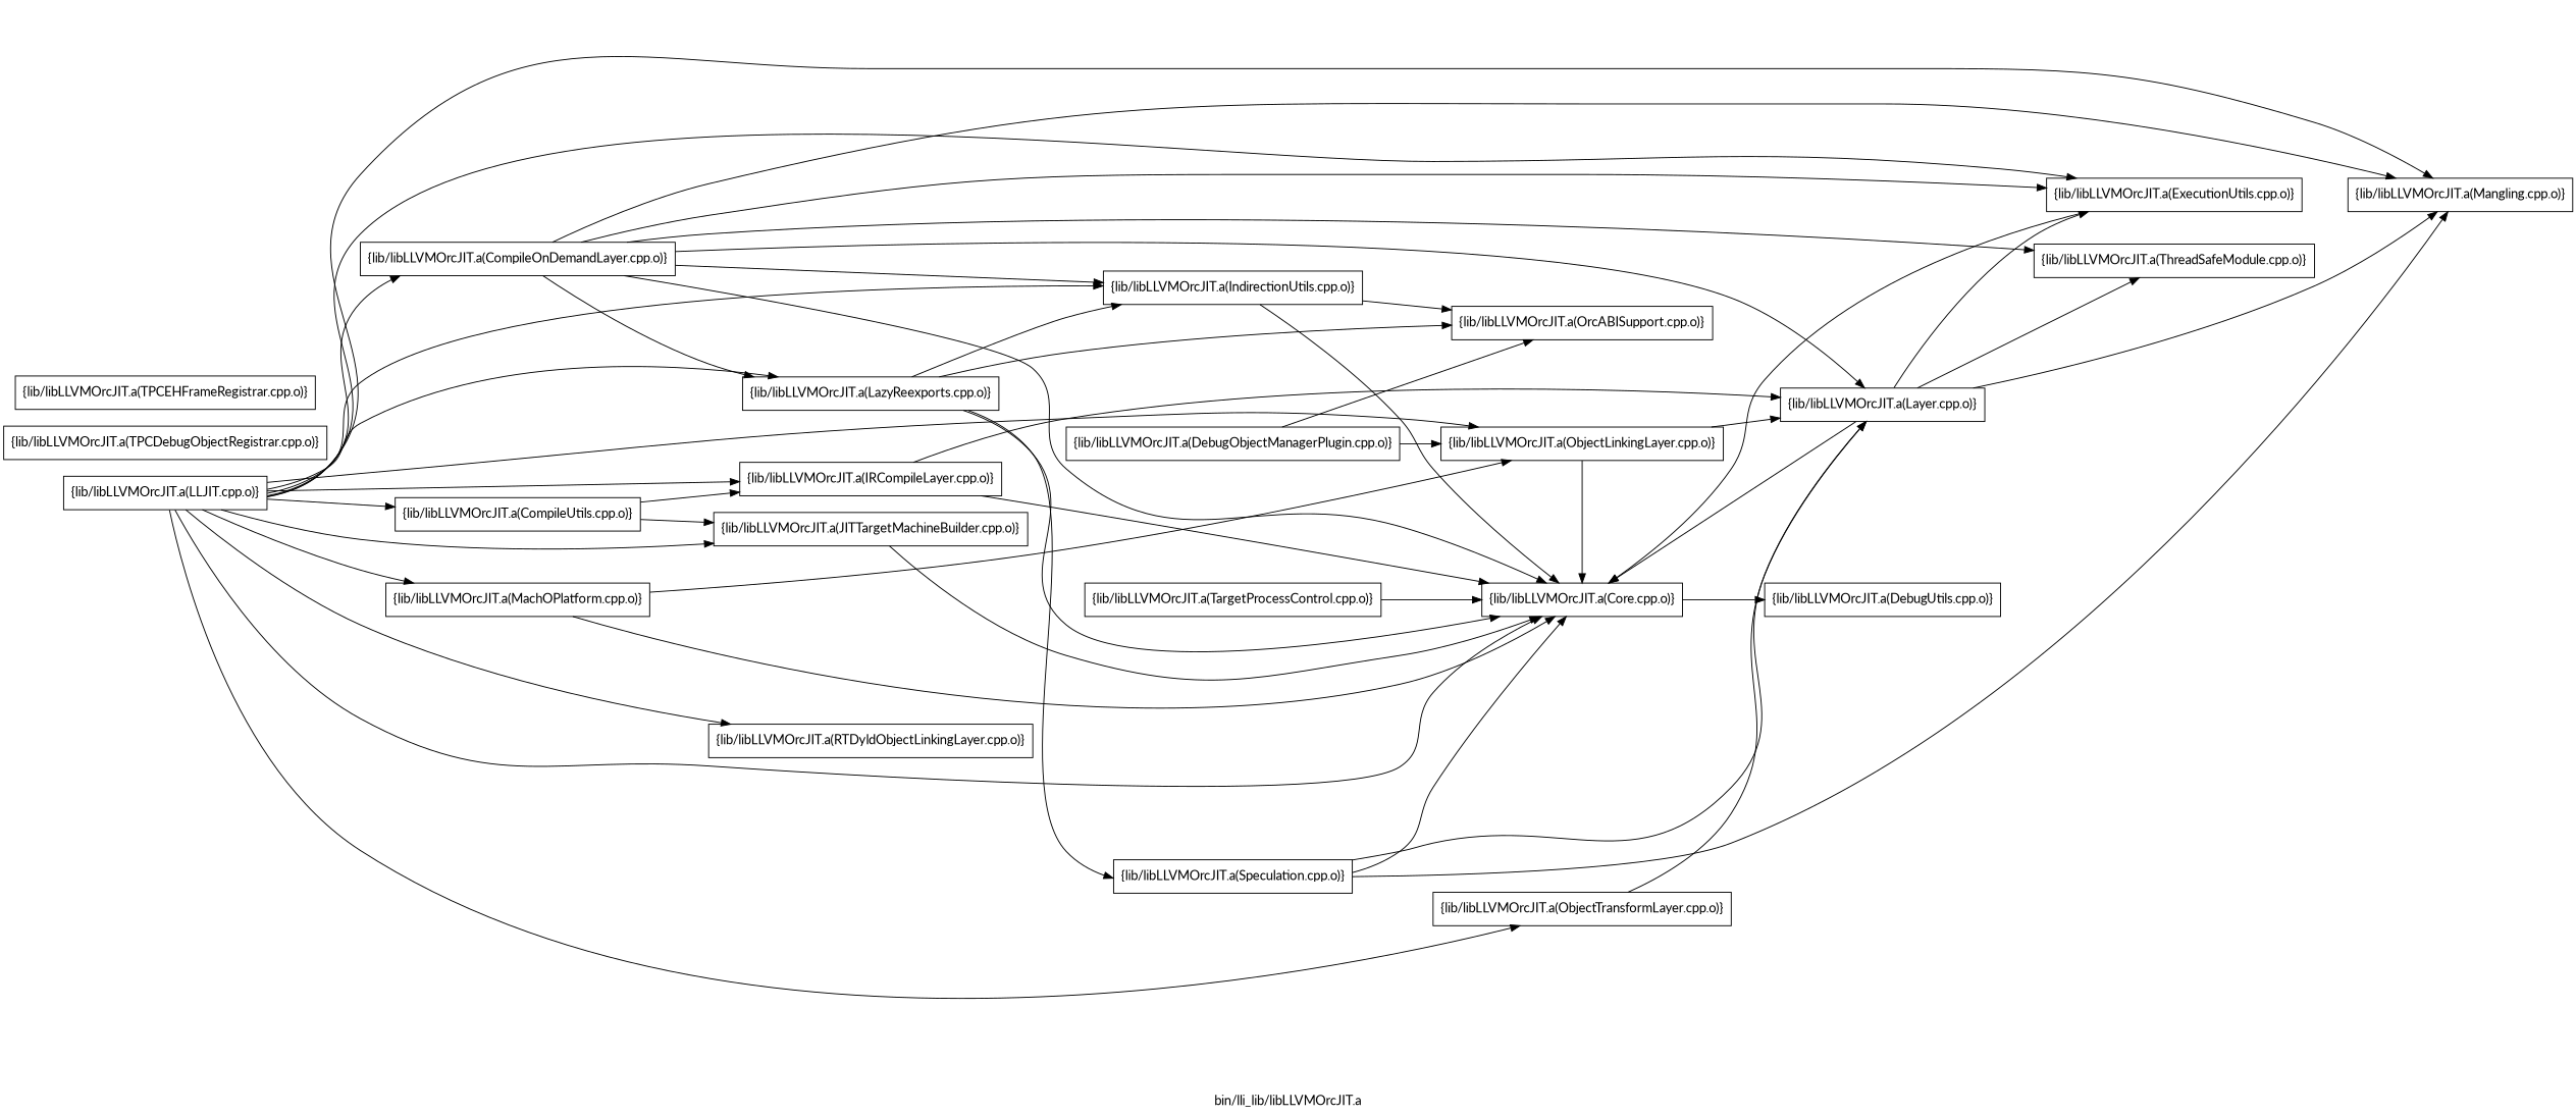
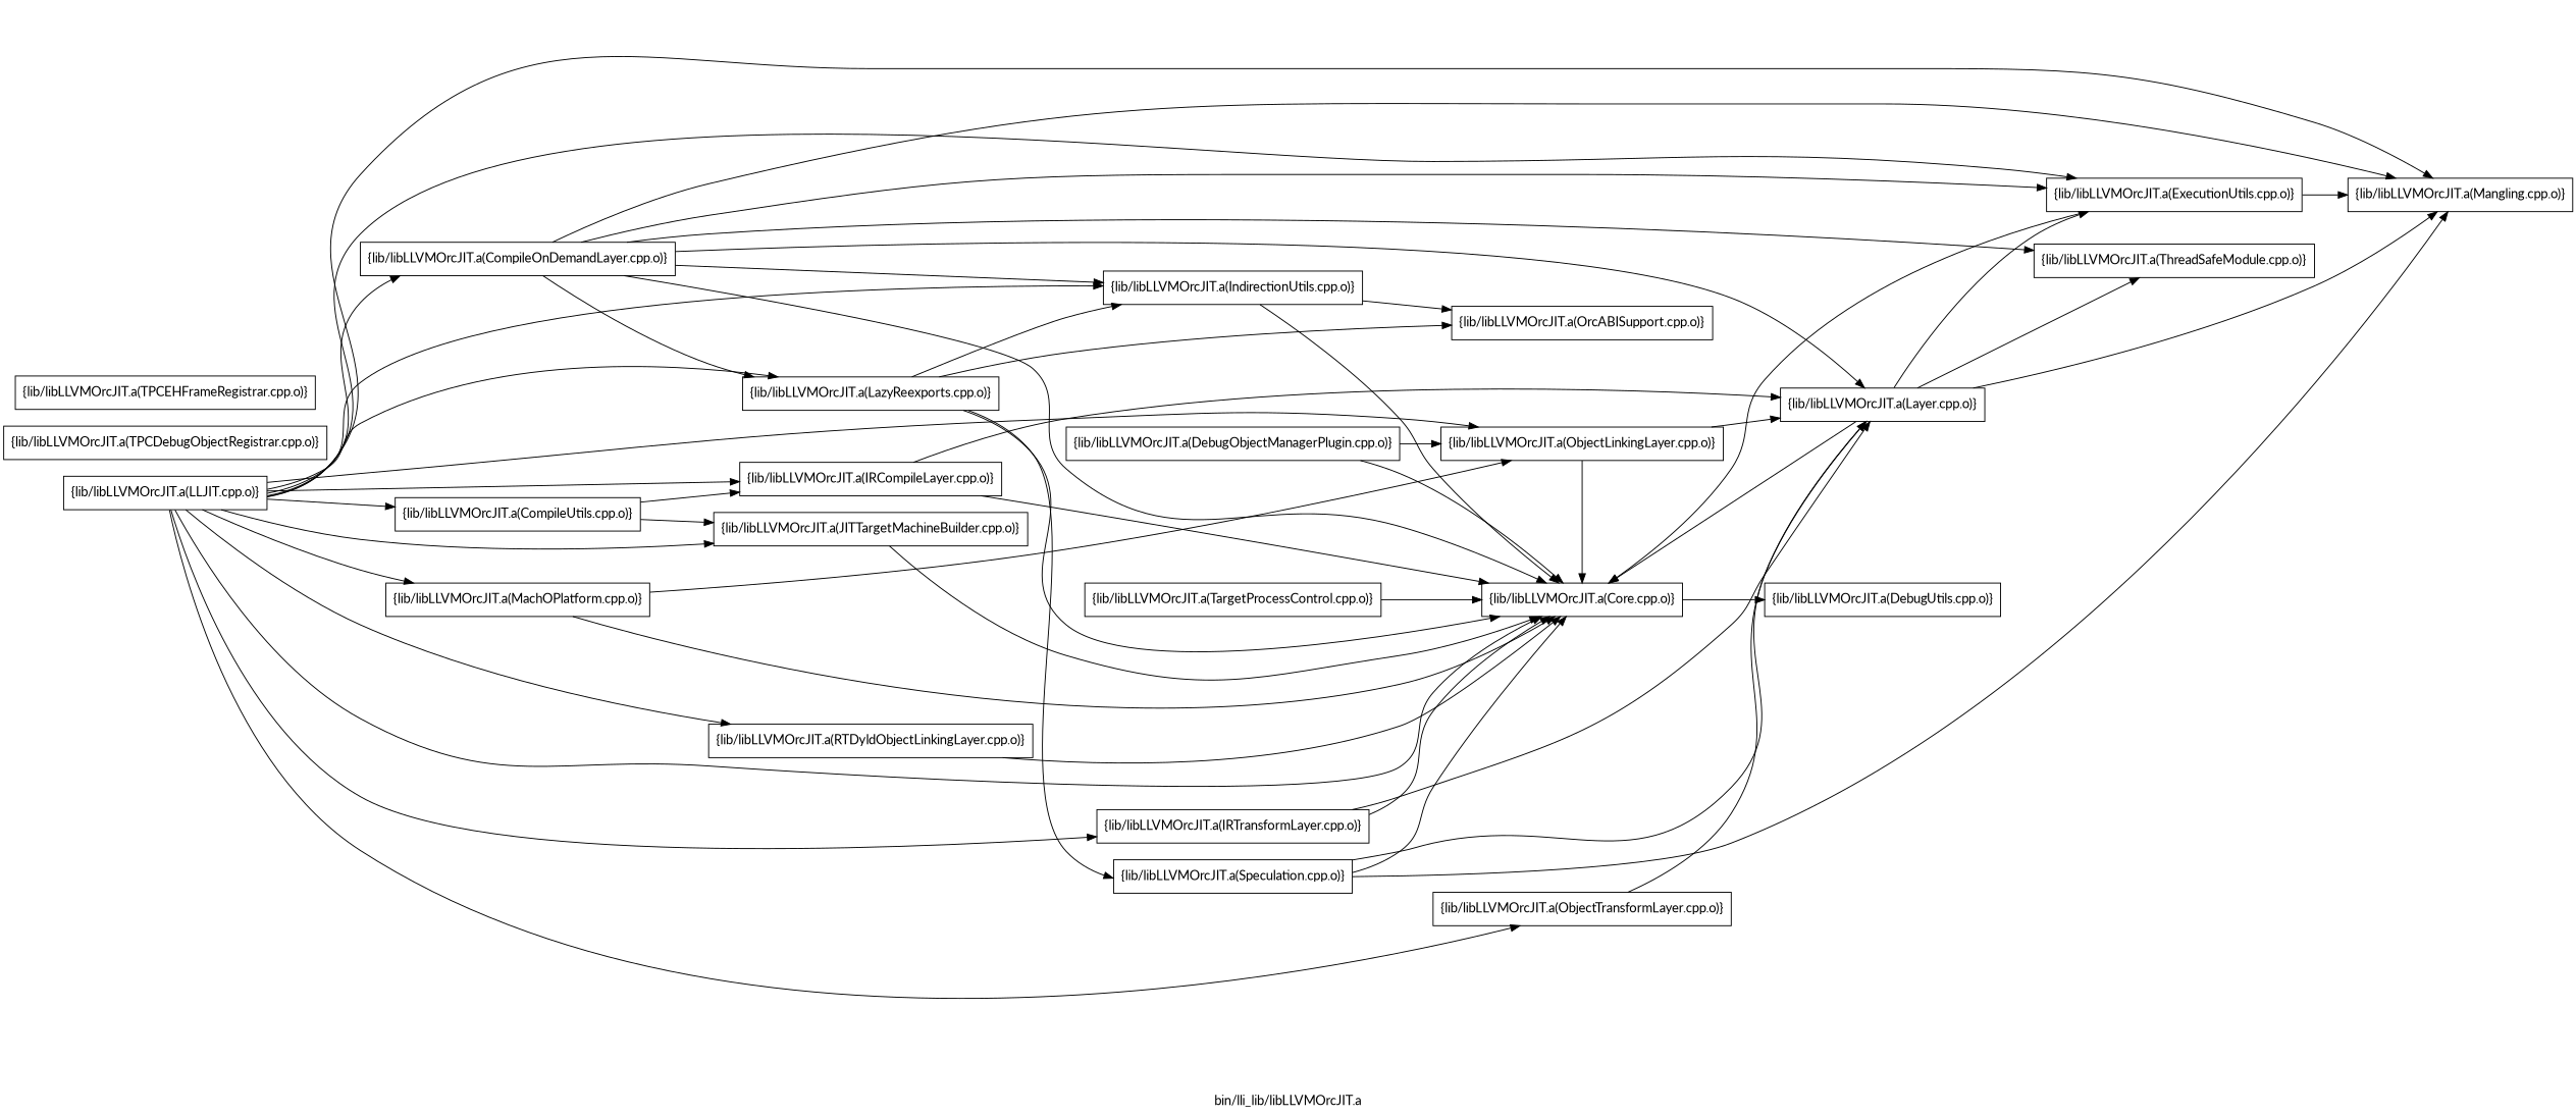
  digraph {
    fontname=Lato
    label="bin/lli_lib/libLLVMOrcJIT.a"
    rankdir=LR
    node [fontname=Lato group=0 shape=box]
    edge [fontname=Lato]
    n1 [label="{lib/libLLVMOrcJIT.a(MachOPlatform.cpp.o)}"]
    n2 [label="{lib/libLLVMOrcJIT.a(Core.cpp.o)}"]
    n3 [label="{lib/libLLVMOrcJIT.a(ObjectLinkingLayer.cpp.o)}"]
    n4 [label="{lib/libLLVMOrcJIT.a(DebugUtils.cpp.o)}"]
    n5 [label="{lib/libLLVMOrcJIT.a(Layer.cpp.o)}"]
    n6 [label="{lib/libLLVMOrcJIT.a(Mangling.cpp.o)}"]
    n7 [label="{lib/libLLVMOrcJIT.a(ExecutionUtils.cpp.o)}"]
    n8 [label="{lib/libLLVMOrcJIT.a(ThreadSafeModule.cpp.o)}"]
    n9 [label="{lib/libLLVMOrcJIT.a(CompileOnDemandLayer.cpp.o)}"]
    n10 [label="{lib/libLLVMOrcJIT.a(IndirectionUtils.cpp.o)}"]
    n11 [label="{lib/libLLVMOrcJIT.a(LazyReexports.cpp.o)}"]
    n12 [label="{lib/libLLVMOrcJIT.a(OrcABISupport.cpp.o)}"]
    n13 [label="{lib/libLLVMOrcJIT.a(Speculation.cpp.o)}"]
    n14 [label="{lib/libLLVMOrcJIT.a(CompileUtils.cpp.o)}"]
    n15 [label="{lib/libLLVMOrcJIT.a(IRCompileLayer.cpp.o)}"]
    n16 [label="{lib/libLLVMOrcJIT.a(JITTargetMachineBuilder.cpp.o)}"]
    n17 [label="{lib/libLLVMOrcJIT.a(DebugObjectManagerPlugin.cpp.o)}"]
    n18 [label="{lib/libLLVMOrcJIT.a(LLJIT.cpp.o)}"]
+   n19 [label="{lib/libLLVMOrcJIT.a(IRTransformLayer.cpp.o)}"]
    n20 [label="{lib/libLLVMOrcJIT.a(ObjectTransformLayer.cpp.o)}"]
    n21 [label="{lib/libLLVMOrcJIT.a(RTDyldObjectLinkingLayer.cpp.o)}"]
    n22 [label="{lib/libLLVMOrcJIT.a(TargetProcessControl.cpp.o)}"]
    n23 [label="{lib/libLLVMOrcJIT.a(TPCDebugObjectRegistrar.cpp.o)}"]
    n24 [label="{lib/libLLVMOrcJIT.a(TPCEHFrameRegistrar.cpp.o)}"]
    subgraph sub_1 {
      rank=same
      n1
    }
    subgraph sub_2 {
      rank=same
      n2
      n3
    }
    subgraph sub_3 {
      rank=same
      n4
      n5
    }
    n1 -> n2
    n1 -> n3
    n2 -> n4
    n3 -> n2
    n3 -> n5
    n5 -> n2
    n5 -> n6
    n5 -> n7
    n5 -> n8
    n7 -> n2
+   n7 -> n6
    n9 -> n2
    n9 -> n5
    n9 -> n6
    n9 -> n7
    n9 -> n8
    n9 -> n10
    n9 -> n11
    n10 -> n2
    n10 -> n12
    n11 -> n2
    n11 -> n10
    n11 -> n12
    n11 -> n13
    n13 -> n2
    n13 -> n5
    n13 -> n6
    n14 -> n15
    n14 -> n16
    n15 -> n2
    n15 -> n5
    n16 -> n2
-   n17 -> n12
+   n17 -> n2
    n17 -> n3
    n18 -> n1
    n18 -> n2
    n18 -> n3
    n18 -> n6
    n18 -> n7
    n18 -> n9
    n18 -> n10
    n18 -> n11
    n18 -> n14
    n18 -> n15
    n18 -> n16
+   n18 -> n19
    n18 -> n20
    n18 -> n21
+   n19 -> n2
+   n19 -> n5
    n20 -> n5
+   n21 -> n2
    n22 -> n2
  }
